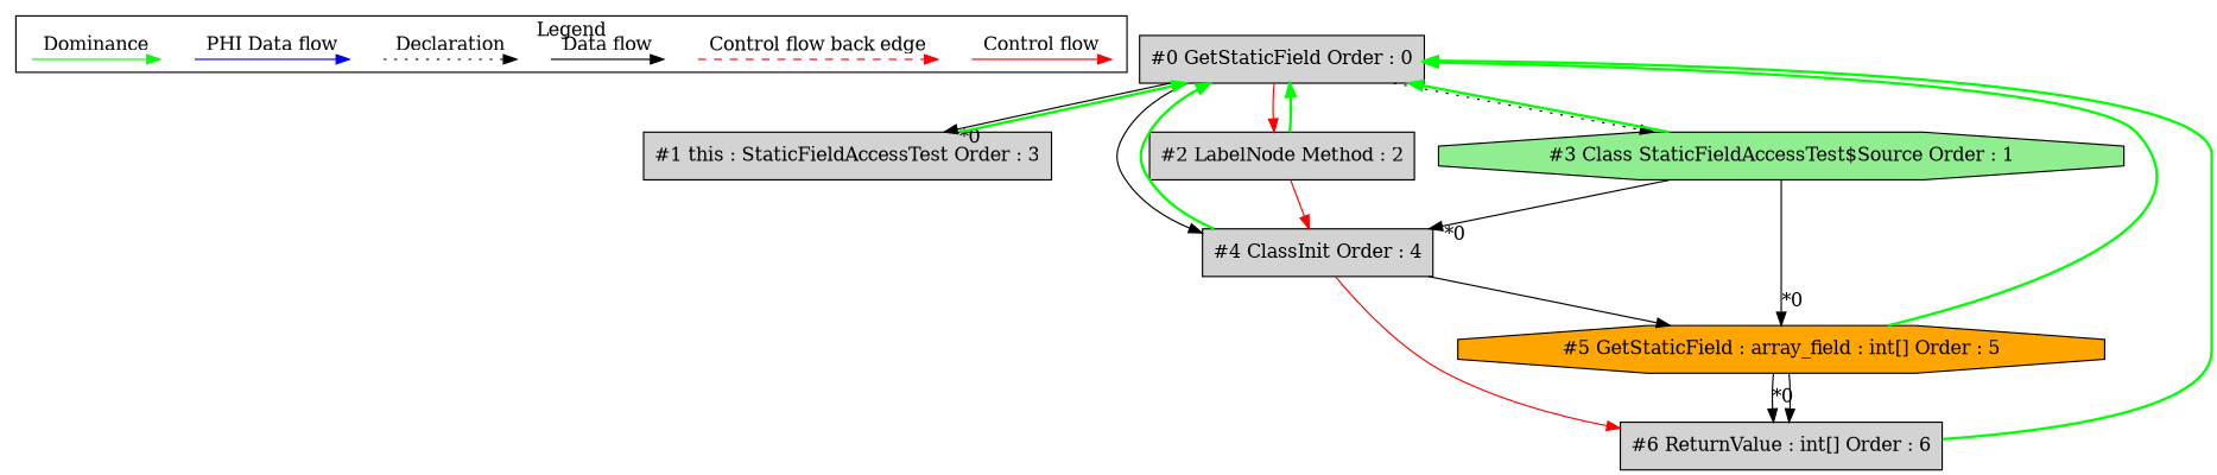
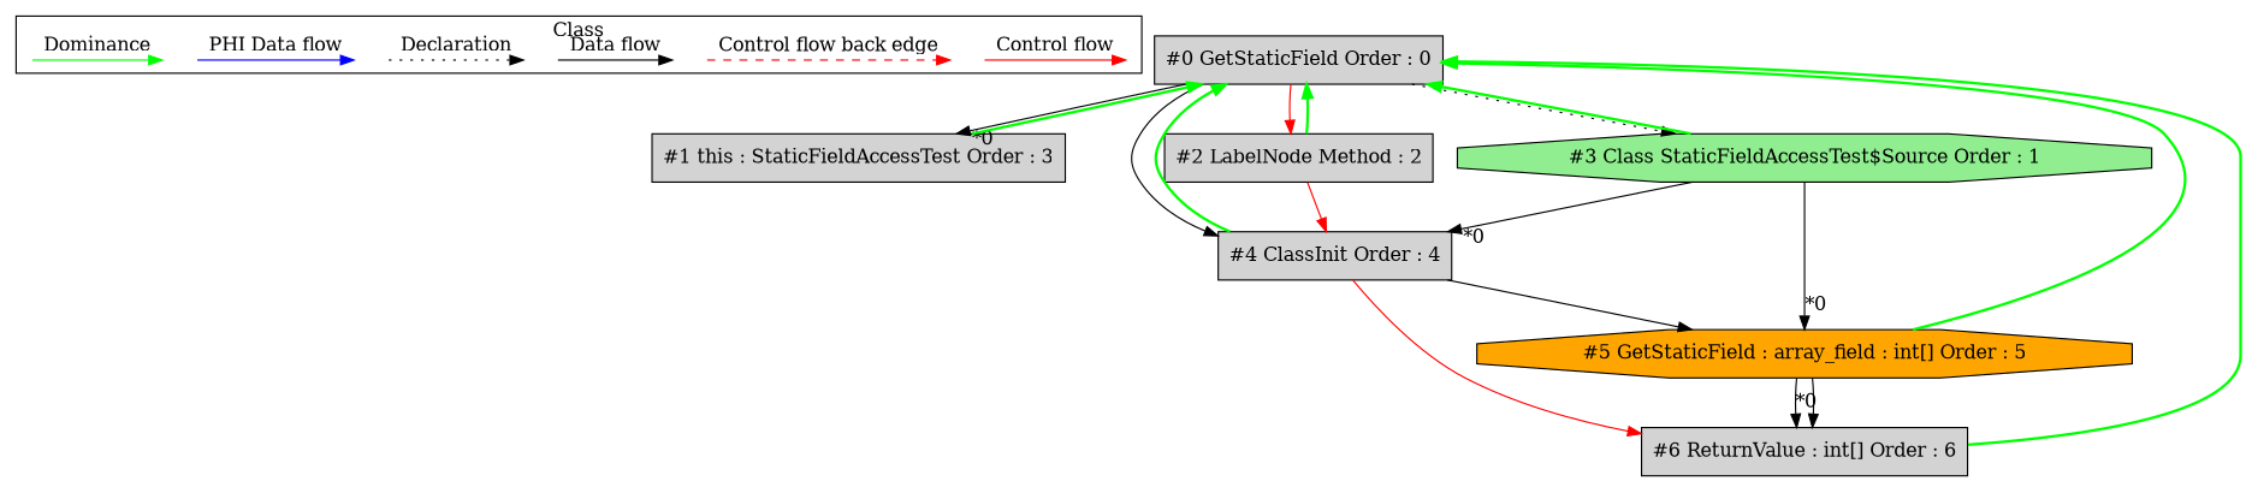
  digraph {
    ordering=in
    node [shape=point style=invis]
    c0
    c1
    c2
    c3
    d0
    d1
    d2
    d3
    d4
    d5
    d6
    d7
    n13 [fillcolor=lightgrey label="#0 GetStaticField Order : 0" shape=box style=filled]
    n14 [fillcolor=lightgrey label="#1 this : StaticFieldAccessTest Order : 3" shape=box style=filled]
    n15 [fillcolor=lightgrey label="#2 LabelNode Method : 2" shape=box style=filled]
    n16 [fillcolor=lightgreen label="#3 Class StaticFieldAccessTest$Source Order : 1" shape=octagon style=filled]
    n17 [fillcolor=lightgrey label="#4 ClassInit Order : 4" shape=box style=filled]
    n18 [fillcolor=orange label="#5 GetStaticField : array_field : int[] Order : 5" shape=octagon style=filled]
    n19 [fillcolor=lightgrey label="#6 ReturnValue : int[] Order : 6" shape=box style=filled]
    subgraph cluster_1 {
-     label=Legend
+     label=Class
      subgraph sub_2 {
        label=Legend
        rank=same
        c0
        c1
        c2
        c3
        d0
        d1
        d2
        d3
        d4
        d5
        d6
        d7
      }
    }
    c0 -> c1 [color=red label="Control flow" style=solid]
    c2 -> c3 [color=red label="Control flow back edge" style=dashed]
    d0 -> d1 [label="Data flow"]
    d2 -> d3 [label=Declaration style=dotted]
    d4 -> d5 [color=blue label="PHI Data flow"]
    d6 -> d7 [color=green label=Dominance]
    n13 -> n14 [headlabel="*0" labeldistance=2]
    n13 -> n15 [color=red fontcolor=red labeldistance=2]
    n13 -> n16 [style=dotted]
    n13 -> n17
    n14 -> n13 [color=green dir=forward penwidth=2]
    n15 -> n13 [color=green dir=forward penwidth=2]
    n15 -> n17 [color=red fontcolor=red labeldistance=2]
    n16 -> n13 [color=green dir=forward penwidth=2]
    n16 -> n17 [headlabel="*0" labeldistance=2]
    n16 -> n18 [headlabel="*0" labeldistance=2]
    n17 -> n13 [color=green dir=forward penwidth=2]
    n17 -> n18
    n17 -> n19 [color=red fontcolor=red labeldistance=2]
    n18 -> n13 [color=green dir=forward penwidth=2]
    n18 -> n19 [headlabel="*0" labeldistance=2]
    n18 -> n19
    n19 -> n13 [color=green dir=forward penwidth=2]
  }
